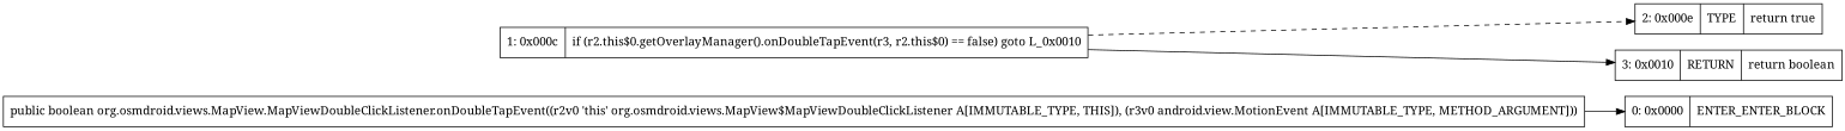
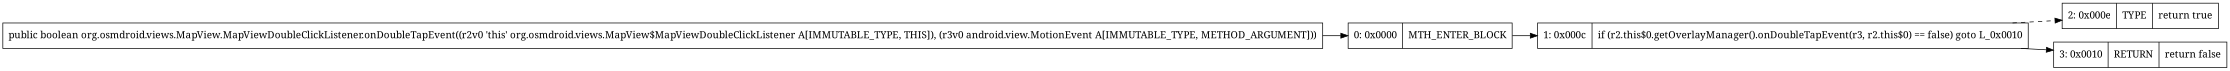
  digraph {
    fontname="Noto Serif"
    rankdir=LR
    node [fontname="Noto Serif" shape=record]
    edge [fontname="Noto Serif"]
-   n1 [label="{0\:\ 0x0000|ENTER_ENTER_BLOCK\l}"]
+   n1 [label="{0\:\ 0x0000|MTH_ENTER_BLOCK\l}"]
    n2 [label="{1\:\ 0x000c|if (r2.this$0.getOverlayManager().onDoubleTapEvent(r3, r2.this$0) == false) goto L_0x0010\l}"]
    n3 [label="{2\:\ 0x000e|TYPE\l|return true\l}"]
-   n4 [label="{3\:\ 0x0010|RETURN\l|return boolean\l}"]
+   n4 [label="{3\:\ 0x0010|RETURN\l|return false\l}"]
    n5 [label="{public boolean org.osmdroid.views.MapView.MapViewDoubleClickListener.onDoubleTapEvent((r2v0 'this' org.osmdroid.views.MapView$MapViewDoubleClickListener A[IMMUTABLE_TYPE, THIS]), (r3v0 android.view.MotionEvent A[IMMUTABLE_TYPE, METHOD_ARGUMENT])) }"]
+   n1 -> n2
    n2 -> n3 [style=dashed]
    n2 -> n4
    n5 -> n1
  }
